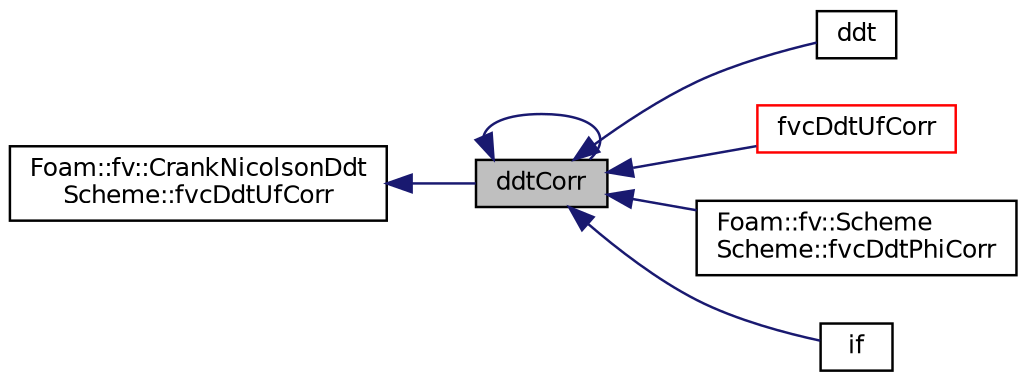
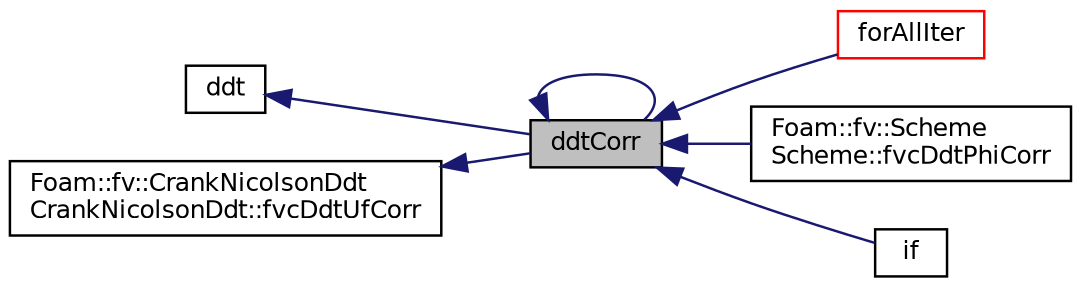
  digraph {
    rankdir=LR
    node [color=black fontname=Helvetica fontsize=10 shape=record]
    edge [color=midnightblue dir=back fontname=Helvetica fontsize=10 labelfontname=Helvetica labelfontsize=10 style=solid]
    n1 [fillcolor=grey75 fontcolor=black height=0.2 label=ddtCorr style=filled width=0.4]
    n2 [height=0.2 label=ddt width=0.4]
-   n3 [color=red height=0.2 label=fvcDdtUfCorr width=0.4]
+   n3 [color=red height=0.2 label=forAllIter width=0.4]
    n4 [height=0.2 label="Foam::fv::Scheme\lScheme::fvcDdtPhiCorr" width=0.4]
    n5 [height=0.2 label=if width=0.4]
-   n6 [height=0.2 label="Foam::fv::CrankNicolsonDdt\lScheme::fvcDdtUfCorr" width=0.4]
+   n6 [height=0.2 label="Foam::fv::CrankNicolsonDdt\lCrankNicolsonDdt::fvcDdtUfCorr" width=0.4]
    n1 -> n1
-   n1 -> n2
+   n2 -> n1
    n1 -> n3
    n1 -> n4
    n1 -> n5
    n6 -> n1
  }
